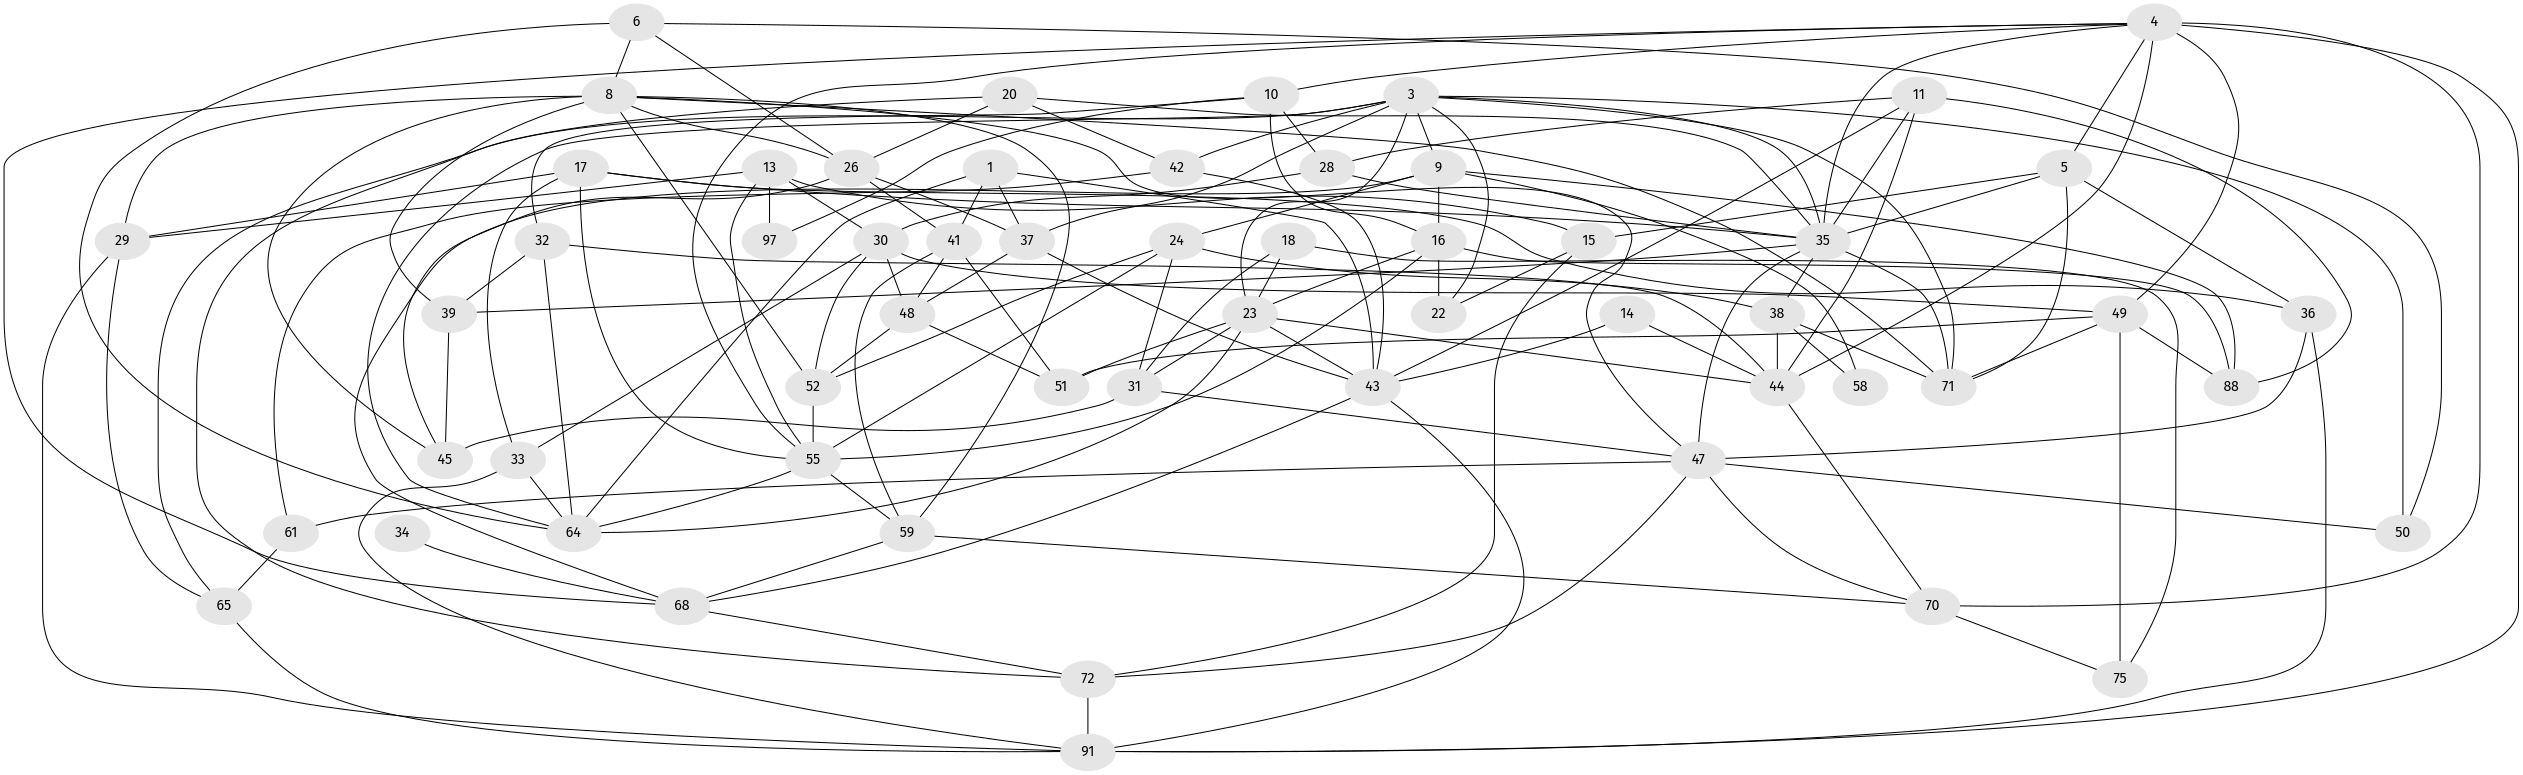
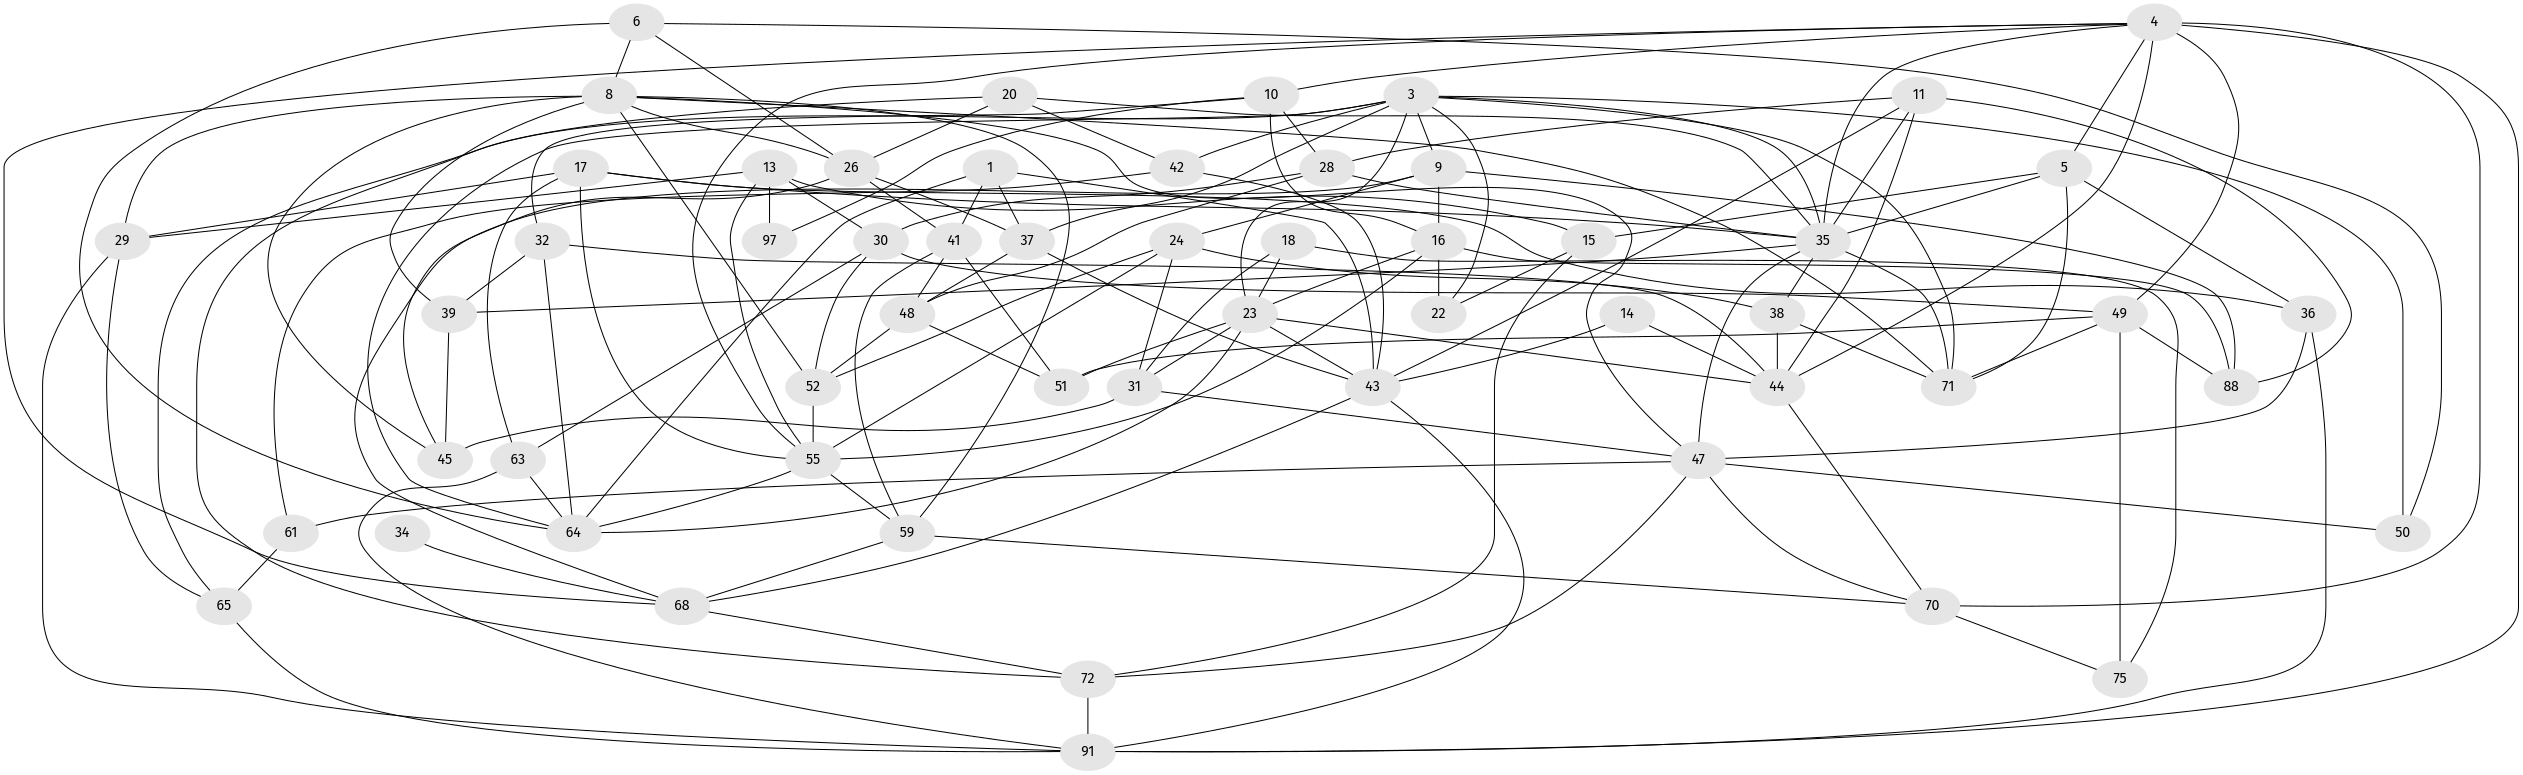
  graph {
    fontname="Fira Sans"
    node [color=gray90 fontname="Fira Sans" style=filled]
    edge [fontname="Fira Sans"]
    37 [super="+40"]
    43 [super="+98"]
    48 [super="+93"]
    1
    41 [super="+77"]
    64 [super="+66"]
    59 [super="+87"]
    51
    68 [super="+90"]
    91 [super="+95"]
    18 [super="+74"]
    31 [super="+54"]
    23 [super="+67"]
    75
    45 [super="+85"]
    47 [super="+76"]
    3 [super="+84"]
    9 [super="+56"]
    22
    35 [super="+82"]
    42
    50 [super="+92"]
    65
    71 [super="+96"]
    16 [super="+25"]
    24 [super="+53"]
-   58
    88
    44 [super="+69"]
    39
    38 [super="+57"]
    61
    4 [super="+73"]
    5 [super="+7"]
    10 [super="+26"]
    49 [super="+62"]
    55 [super="+83"]
    70
    15 [super="+19"]
    36
    28 [super="+78"]
    32 [super="+79"]
    97
    72
    8 [super="+12"]
    n46 [label=26 super="+94"]
    29 [super="+60"]
    52
    6
    30 [super="+89"]
    11 [super="+46"]
    13 [super="+81"]
-   33 [super="+80"]
+   33 [super="+80" label=63]
    14
    17 [super="+86"]
    20 [super="+63"]
    34
    37 -- 43
    37 -- 48
    43 -- 68
    43 -- 91
    48 -- 51
    48 -- 52
    1 -- 37
    1 -- 43
    1 -- 41
    1 -- 64
    41 -- 48
    41 -- 59
    41 -- 51
    59 -- 68
    59 -- 70
    68 -- 72
    18 -- 31
    18 -- 23
    18 -- 75
    31 -- 45
    31 -- 47
    23 -- 43
    23 -- 64
    23 -- 51
    23 -- 31
    23 -- 44
    47 -- 50
    47 -- 61
    47 -- 70
    47 -- 72
    3 -- 37
    3 -- 64
    3 -- 23
    3 -- 9
    3 -- 22
    3 -- 35
    3 -- 42
    3 -- 50
    3 -- 65
    3 -- 71
    9 -- 68
    9 -- 16
    9 -- 24
-   9 -- 58
    9 -- 88
    35 -- 47
    35 -- 71
    35 -- 39
    35 -- 38
    42 -- 43
    42 -- 61
    65 -- 91
    16 -- 23
    16 -- 22
    16 -- 88
    16 -- 55
    24 -- 31
    24 -- 38
    24 -- 55
    24 -- 52
    44 -- 70
    39 -- 45
    38 -- 71 [weight=2]
-   38 -- 58
    38 -- 44
    61 -- 65
    4 -- 68
    4 -- 91
    4 -- 35
    4 -- 44
    4 -- 5
    4 -- 10
    4 -- 49
    4 -- 55
    4 -- 70 [weight=2]
    5 -- 35
    5 -- 71
    5 -- 15
    5 -- 36
    10 -- 16
    10 -- 28
    10 -- 32
    10 -- 97
    49 -- 51
    49 -- 75
    49 -- 71
    49 -- 88
    55 -- 64
    55 -- 59
    70 -- 75
    15 -- 22
    15 -- 72
    36 -- 91
    36 -- 47
-   30 -- 48
+   28 -- 48
    28 -- 35
    28 -- 30
    32 -- 64
    32 -- 44
    32 -- 39
    72 -- 91
    8 -- 59
    8 -- 45
    8 -- 47
    8 -- 71
    8 -- 39
    8 -- n46
    8 -- 29
    8 -- 52
    n46 -- 37
    n46 -- 41
    n46 -- 45
    29 -- 91
    29 -- 65
    52 -- 55
    6 -- 64
    6 -- 50
    6 -- 8
    6 -- n46
    30 -- 49
    30 -- 52
    30 -- 33
    11 -- 43
    11 -- 35
    11 -- 88
    11 -- 44
    11 -- 28
    13 -- 55
    13 -- 15
    13 -- 97
    13 -- 29
    13 -- 30
    33 -- 64
    33 -- 91
    14 -- 43
    14 -- 44
    17 -- 35
    17 -- 55
    17 -- 36
    17 -- 29
    17 -- 33
    20 -- 35
    20 -- 42
    20 -- 72
    20 -- n46
    34 -- 68
  }
